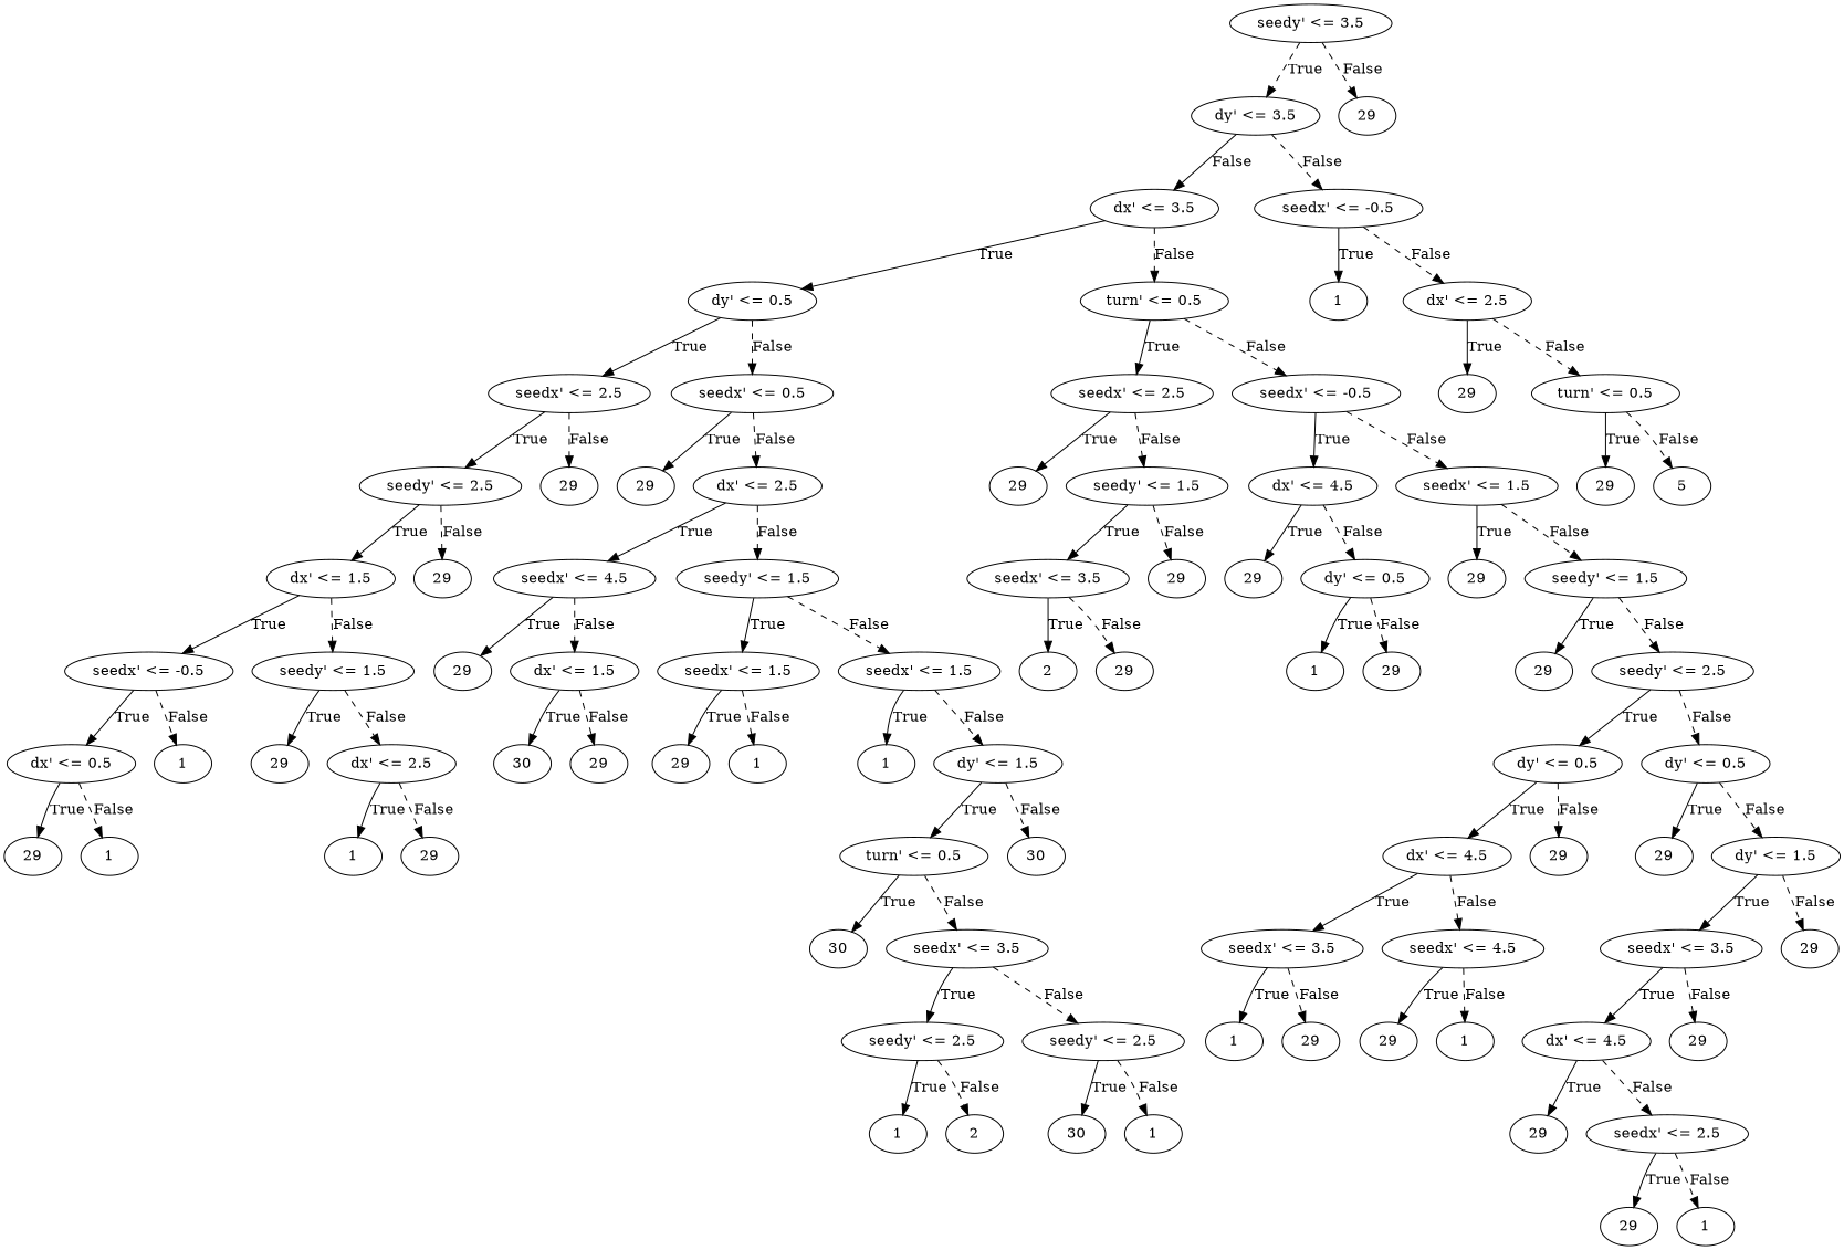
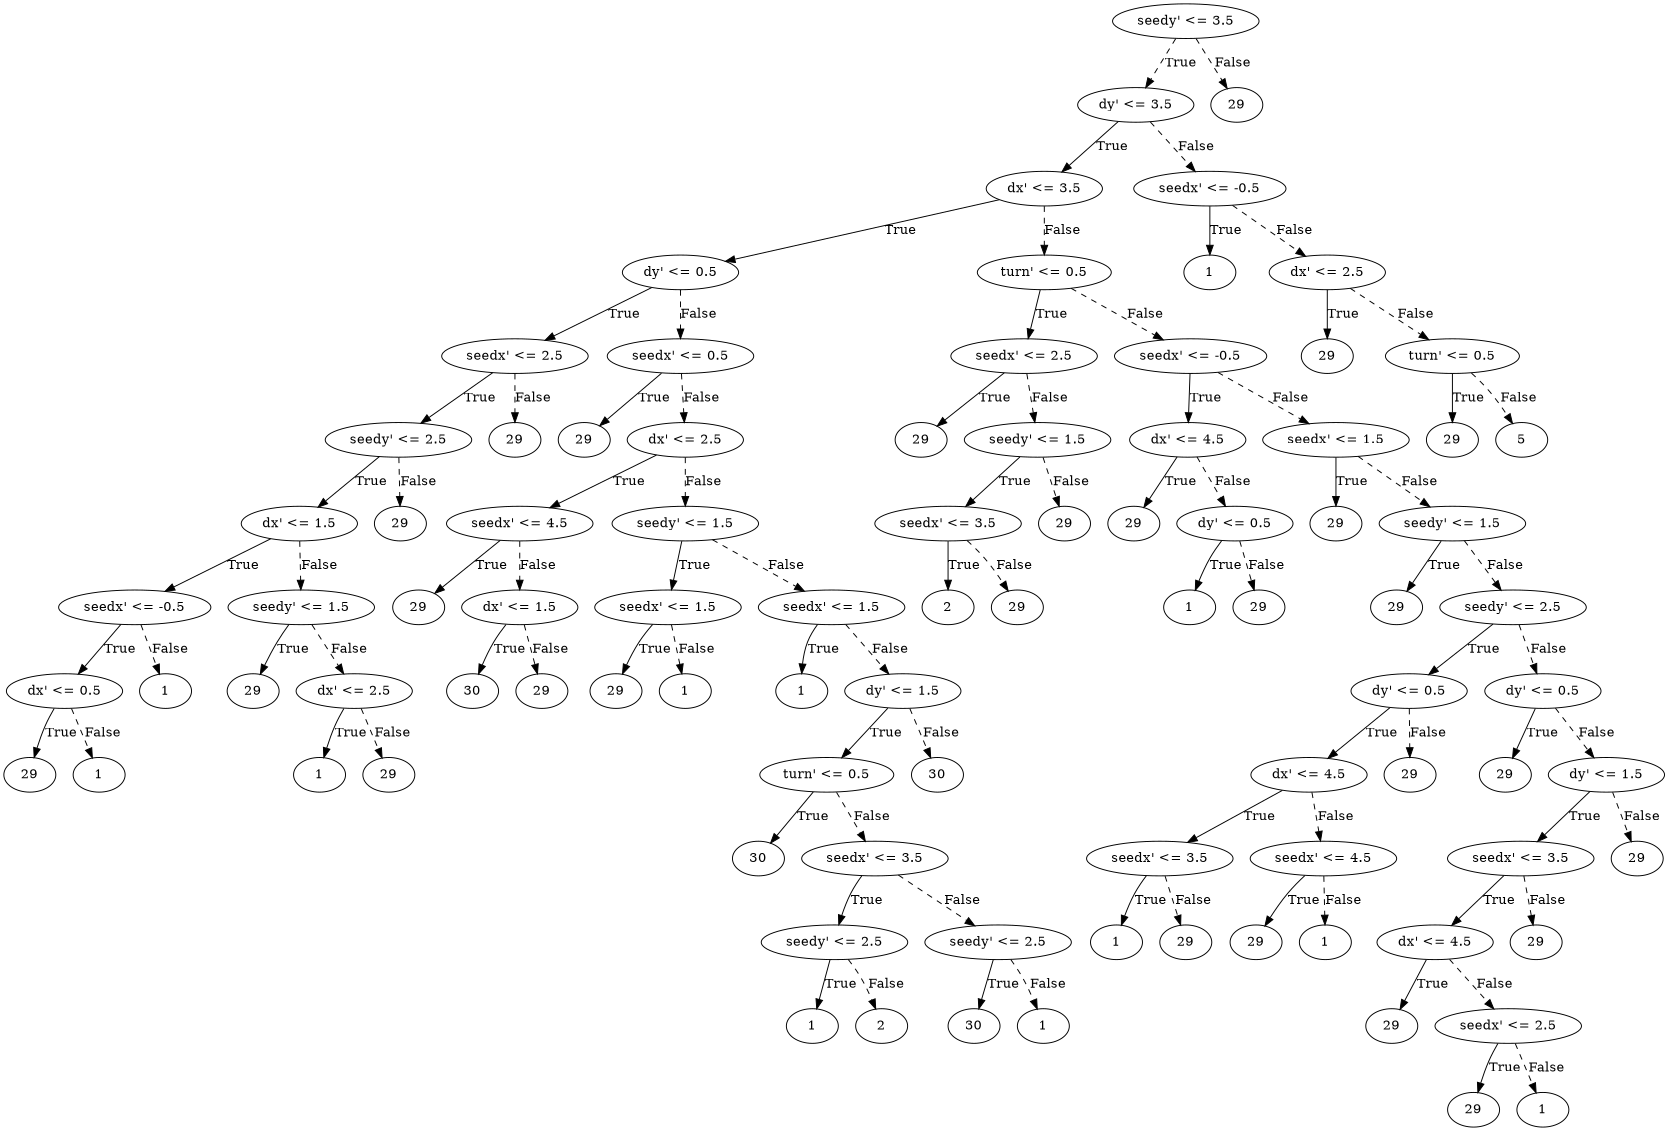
  digraph {
    edge [style=dashed]
    n1 [label="seedy' <= 3.5"]
    n2 [label="dy' <= 3.5"]
    n3 [label=29]
    n4 [label="dx' <= 3.5"]
    n5 [label="seedx' <= -0.5"]
    n6 [label="dy' <= 0.5"]
    n7 [label="turn' <= 0.5"]
    n8 [label=1]
    n9 [label="dx' <= 2.5"]
    n10 [label="seedx' <= 2.5"]
    n11 [label="seedx' <= 0.5"]
    n12 [label="seedx' <= 2.5"]
    n13 [label="seedx' <= -0.5"]
    n14 [label="seedy' <= 2.5"]
    n15 [label=29]
    n16 [label=29]
    n17 [label="dx' <= 2.5"]
    n18 [label="dx' <= 1.5"]
    n19 [label=29]
    n20 [label="seedx' <= -0.5"]
    n21 [label="seedy' <= 1.5"]
    n22 [label="dx' <= 0.5"]
    n23 [label=1]
    n24 [label=29]
    n25 [label="dx' <= 2.5"]
    n26 [label=29]
    n27 [label=1]
    n28 [label=1]
    n29 [label=29]
    n30 [label="seedx' <= 4.5"]
    n31 [label="seedy' <= 1.5"]
    n32 [label=29]
    n33 [label="dx' <= 1.5"]
    n34 [label="seedx' <= 1.5"]
    n35 [label="seedx' <= 1.5"]
    n36 [label=30]
    n37 [label=29]
    n38 [label=29]
    n39 [label=1]
    n40 [label=1]
    n41 [label="dy' <= 1.5"]
    n42 [label="turn' <= 0.5"]
    n43 [label=30]
    n44 [label=30]
    n45 [label="seedx' <= 3.5"]
    n46 [label="seedy' <= 2.5"]
    n47 [label="seedy' <= 2.5"]
    n48 [label=1]
    n49 [label=2]
    n50 [label=30]
    n51 [label=1]
    n52 [label=29]
    n53 [label="seedy' <= 1.5"]
    n54 [label="dx' <= 4.5"]
    n55 [label="seedx' <= 1.5"]
    n56 [label="seedx' <= 3.5"]
    n57 [label=29]
    n58 [label=2]
    n59 [label=29]
    n60 [label=29]
    n61 [label="dy' <= 0.5"]
    n62 [label=29]
    n63 [label="seedy' <= 1.5"]
    n64 [label=1]
    n65 [label=29]
    n66 [label=29]
    n67 [label="seedy' <= 2.5"]
    n68 [label="dy' <= 0.5"]
    n69 [label="dy' <= 0.5"]
    n70 [label="dx' <= 4.5"]
    n71 [label=29]
    n72 [label=29]
    n73 [label="dy' <= 1.5"]
    n74 [label="seedx' <= 3.5"]
    n75 [label="seedx' <= 4.5"]
    n76 [label=1]
    n77 [label=29]
    n78 [label=29]
    n79 [label=1]
    n80 [label="seedx' <= 3.5"]
    n81 [label=29]
    n82 [label="dx' <= 4.5"]
    n83 [label=29]
    n84 [label=29]
    n85 [label="seedx' <= 2.5"]
    n86 [label=29]
    n87 [label=1]
    n88 [label=29]
    n89 [label="turn' <= 0.5"]
    n90 [label=29]
    n91 [label=5]
    n1 -> n2 [label=True]
    n1 -> n3 [label=False]
-   n2 -> n4 [label=False style=""]
+   n2 -> n4 [label=True style=""]
    n2 -> n5 [label=False]
    n4 -> n6 [label=True style=""]
    n4 -> n7 [label=False]
    n5 -> n8 [label=True style=""]
    n5 -> n9 [label=False]
    n6 -> n10 [label=True style=""]
    n6 -> n11 [label=False]
    n7 -> n12 [label=True style=""]
    n7 -> n13 [label=False]
    n9 -> n88 [label=True style=""]
    n9 -> n89 [label=False]
    n10 -> n14 [label=True style=""]
    n10 -> n15 [label=False]
    n11 -> n16 [label=True style=""]
    n11 -> n17 [label=False]
    n12 -> n52 [label=True style=""]
    n12 -> n53 [label=False]
    n13 -> n54 [label=True style=""]
    n13 -> n55 [label=False]
    n14 -> n18 [label=True style=""]
    n14 -> n19 [label=False]
    n17 -> n30 [label=True style=""]
    n17 -> n31 [label=False]
    n18 -> n20 [label=True style=""]
    n18 -> n21 [label=False]
    n20 -> n22 [label=True style=""]
    n20 -> n23 [label=False]
    n21 -> n24 [label=True style=""]
    n21 -> n25 [label=False]
    n22 -> n26 [label=True style=""]
    n22 -> n27 [label=False]
    n25 -> n28 [label=True style=""]
    n25 -> n29 [label=False]
    n30 -> n32 [label=True style=""]
    n30 -> n33 [label=False]
    n31 -> n34 [label=True style=""]
    n31 -> n35 [label=False]
    n33 -> n36 [label=True style=""]
    n33 -> n37 [label=False]
    n34 -> n38 [label=True style=""]
    n34 -> n39 [label=False]
    n35 -> n40 [label=True style=""]
    n35 -> n41 [label=False]
    n41 -> n42 [label=True style=""]
    n41 -> n43 [label=False]
    n42 -> n44 [label=True style=""]
    n42 -> n45 [label=False]
    n45 -> n46 [label=True style=""]
    n45 -> n47 [label=False]
    n46 -> n48 [label=True style=""]
    n46 -> n49 [label=False]
    n47 -> n50 [label=True style=""]
    n47 -> n51 [label=False]
    n53 -> n56 [label=True style=""]
    n53 -> n57 [label=False]
    n54 -> n60 [label=True style=""]
    n54 -> n61 [label=False]
    n55 -> n62 [label=True style=""]
    n55 -> n63 [label=False]
    n56 -> n58 [label=True style=""]
    n56 -> n59 [label=False]
    n61 -> n64 [label=True style=""]
    n61 -> n65 [label=False]
    n63 -> n66 [label=True style=""]
    n63 -> n67 [label=False]
    n67 -> n68 [label=True style=""]
    n67 -> n69 [label=False]
    n68 -> n70 [label=True style=""]
    n68 -> n71 [label=False]
    n69 -> n72 [label=True style=""]
    n69 -> n73 [label=False]
    n70 -> n74 [label=True style=""]
    n70 -> n75 [label=False]
    n73 -> n80 [label=True style=""]
    n73 -> n81 [label=False]
    n74 -> n76 [label=True style=""]
    n74 -> n77 [label=False]
    n75 -> n78 [label=True style=""]
    n75 -> n79 [label=False]
    n80 -> n82 [label=True style=""]
    n80 -> n83 [label=False]
    n82 -> n84 [label=True style=""]
    n82 -> n85 [label=False]
    n85 -> n86 [label=True style=""]
    n85 -> n87 [label=False]
    n89 -> n90 [label=True style=""]
    n89 -> n91 [label=False]
  }
